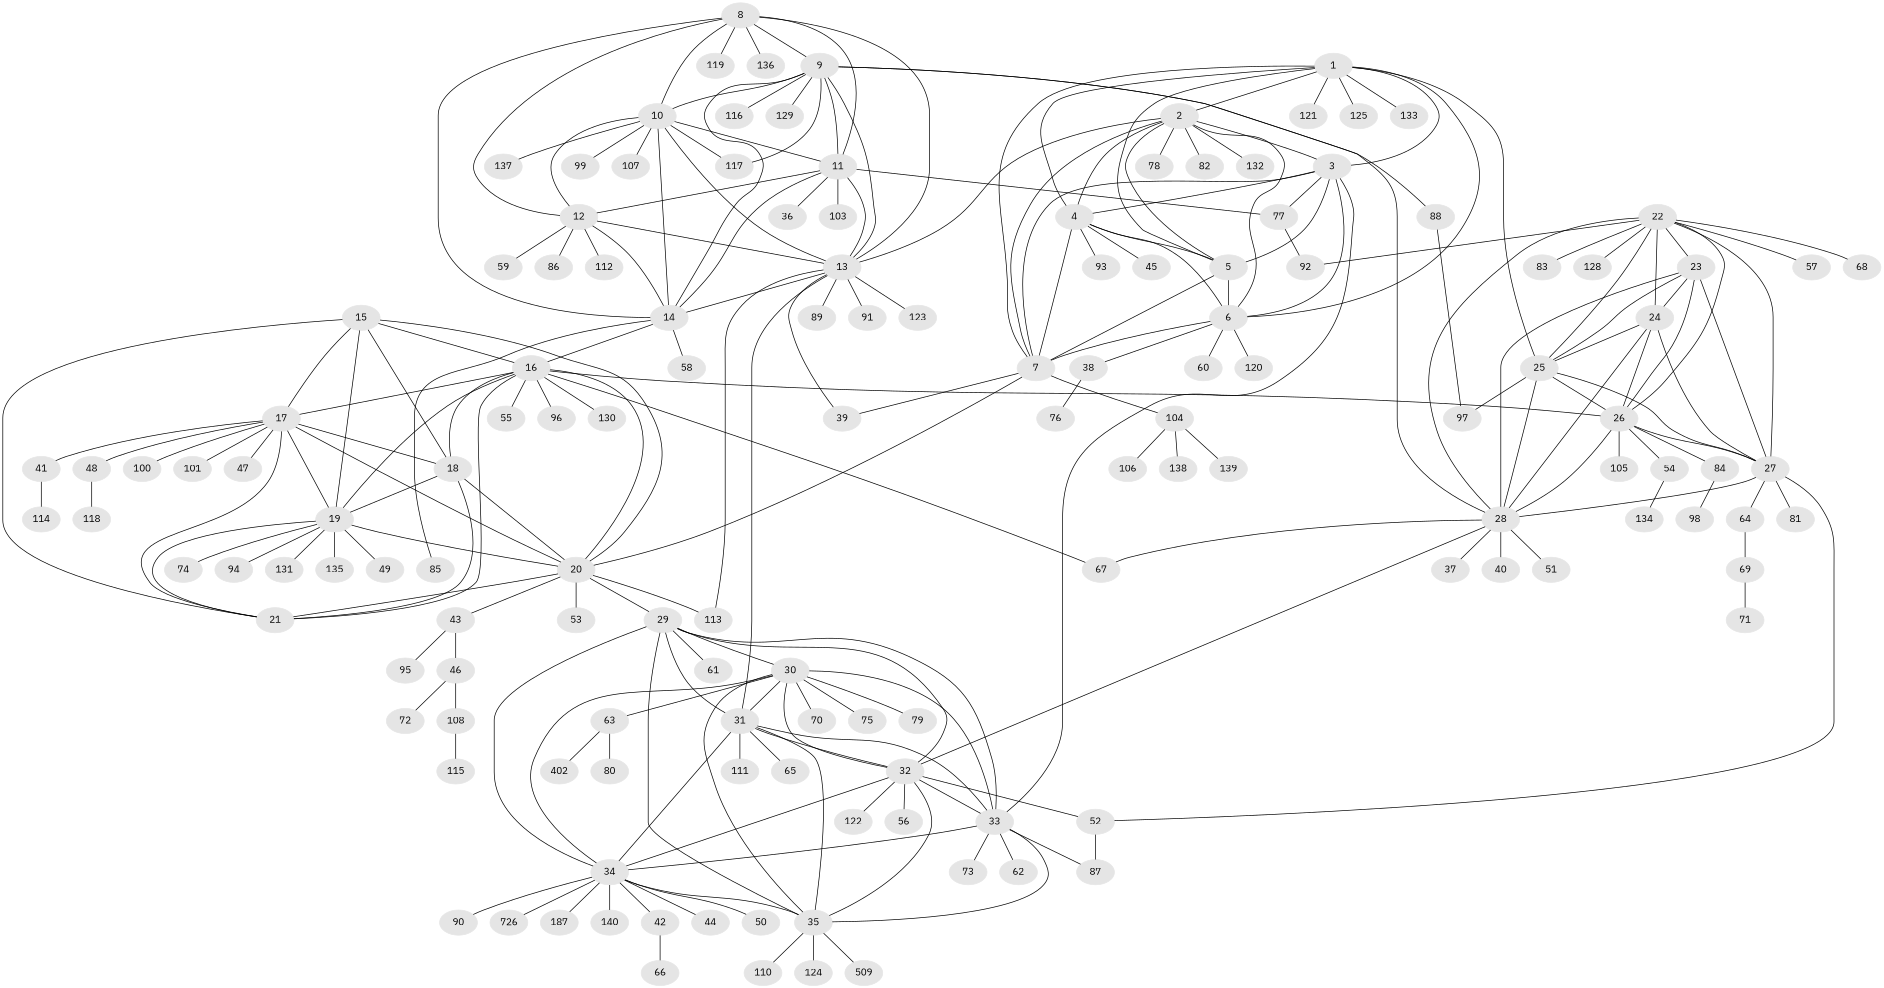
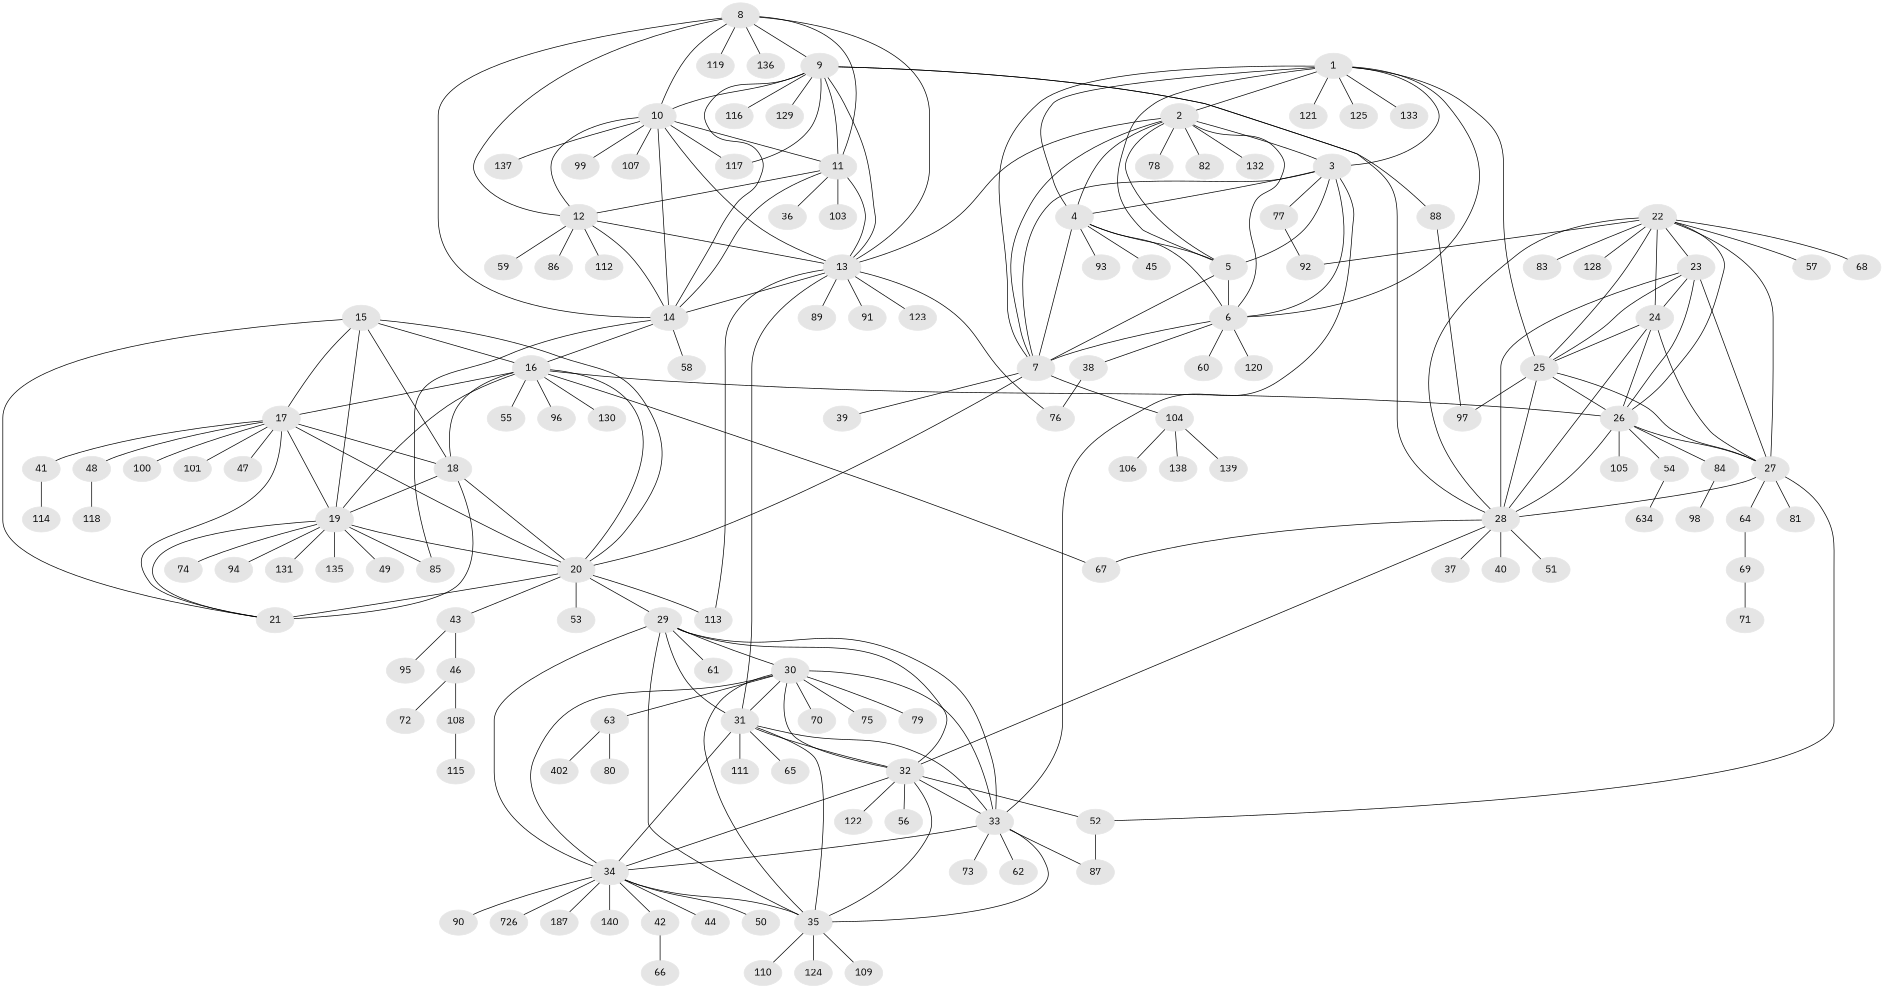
  graph {
    fontname="IBM Plex Sans"
    node [color=gray90 fontname="IBM Plex Sans" style=filled]
    edge [fontname="IBM Plex Sans"]
    1
    2
    3
    4
    5
    6
    7
    25
    121
    125
    133
    13
    78
    82
    132
    33
    77
    45
    93
    38
    60
    120
    20
    39
    104
    28
    26
    27
    97
    14
    31
    76
    89
    91
    113
    123
    34
    35
    62
    73
    87
    92
    21
    29
    43
    53
    106
    138
    139
    8
    9
    10
    11
    12
    119
    136
    88
    116
    129
    117
    99
    107
    137
    36
    103
    59
    86
    112
    16
    58
    85
    67
    32
    37
    40
    51
    65
    111
    17
    18
    19
    55
    96
    130
    15
    41
    47
    48
    100
    101
    49
    74
    94
    131
    135
    54
    84
    105
    114
    118
    30
    61
    46
    95
    22
    23
    24
    57
    68
    83
    128
    52
    64
    81
-   134
+   134 [label=634]
    98
    69
    56
    122
    63
    70
    75
    79
    42
    44
    50
    90
    n128 [label=726]
    n129 [label=187]
    140
-   109 [label=509]
+   109
    110
    124
    80
    n135 [label=402]
    66
    72
    108
    115
    71
    1 -- 2
    1 -- 3
    1 -- 4
    1 -- 5
    1 -- 6
    1 -- 7
    1 -- 25
    1 -- 121
    1 -- 125
    1 -- 133
    2 -- 3
    2 -- 4
    2 -- 5
    2 -- 6
    2 -- 7
    2 -- 13
    2 -- 78
    2 -- 82
    2 -- 132
    3 -- 4
    3 -- 5
    3 -- 6
    3 -- 7
    3 -- 33
    3 -- 77
    4 -- 5
    4 -- 6
    4 -- 7
    4 -- 45
    4 -- 93
    5 -- 6
    5 -- 7
    6 -- 7
    6 -- 38
    6 -- 60
    6 -- 120
    7 -- 20
    7 -- 39
    7 -- 104
    25 -- 28
    25 -- 26
    25 -- 27
    25 -- 97
    13 -- 14
    13 -- 31
-   13 -- 39
+   13 -- 76
    13 -- 89
    13 -- 91
    13 -- 113
    13 -- 123
    33 -- 34
    33 -- 35
    33 -- 62
    33 -- 73
    33 -- 87
    77 -- 92
    38 -- 76
    20 -- 113
    20 -- 21
    20 -- 29
    20 -- 43
    20 -- 53
    104 -- 106
    104 -- 138
    104 -- 139
    28 -- 67
    28 -- 32
    28 -- 37
    28 -- 40
    28 -- 51
    26 -- 28
    26 -- 27
    26 -- 54
    26 -- 84
    26 -- 105
    27 -- 28
    27 -- 52
    27 -- 64
    27 -- 81
    14 -- 16
    14 -- 58
    14 -- 85
    31 -- 33
    31 -- 34
    31 -- 35
    31 -- 32
    31 -- 65
    31 -- 111
    34 -- 35
    34 -- 42
    34 -- 44
    34 -- 50
    34 -- 90
    34 -- n128
    34 -- n129
    34 -- 140
    35 -- 109
    35 -- 110
    35 -- 124
    29 -- 33
    29 -- 31
    29 -- 34
    29 -- 35
    29 -- 32
    29 -- 30
    29 -- 61
    43 -- 46
    43 -- 95
    8 -- 13
    8 -- 14
    8 -- 9
    8 -- 10
    8 -- 11
    8 -- 12
    8 -- 119
    8 -- 136
    9 -- 13
    9 -- 28
    9 -- 14
    9 -- 10
    9 -- 11
    9 -- 88
    9 -- 116
    9 -- 129
    9 -- 117
    10 -- 13
    10 -- 14
    10 -- 11
    10 -- 12
    10 -- 117
    10 -- 99
    10 -- 107
    10 -- 137
    11 -- 13
-   11 -- 77
    11 -- 14
    11 -- 12
    11 -- 36
    11 -- 103
    12 -- 13
    12 -- 14
    12 -- 59
    12 -- 86
    12 -- 112
    88 -- 97
    16 -- 20
    16 -- 26
-   16 -- 21
    16 -- 67
    16 -- 17
    16 -- 18
    16 -- 19
    16 -- 55
    16 -- 96
    16 -- 130
    32 -- 33
    32 -- 34
    32 -- 35
    32 -- 52
    32 -- 56
    32 -- 122
    17 -- 20
    17 -- 21
    17 -- 18
    17 -- 19
    17 -- 41
    17 -- 47
    17 -- 48
    17 -- 100
    17 -- 101
    18 -- 20
    18 -- 21
    18 -- 19
    19 -- 20
    19 -- 21
+   19 -- 85
    19 -- 49
    19 -- 74
    19 -- 94
    19 -- 131
    19 -- 135
    15 -- 20
    15 -- 21
    15 -- 16
    15 -- 17
    15 -- 18
    15 -- 19
    41 -- 114
    48 -- 118
    54 -- 134
    84 -- 98
    30 -- 33
    30 -- 31
    30 -- 34
    30 -- 35
    30 -- 32
    30 -- 63
    30 -- 70
    30 -- 75
    30 -- 79
    46 -- 72
    46 -- 108
    22 -- 25
    22 -- 28
    22 -- 26
    22 -- 27
    22 -- 92
    22 -- 23
    22 -- 24
    22 -- 57
    22 -- 68
    22 -- 83
    22 -- 128
    23 -- 25
    23 -- 28
    23 -- 26
    23 -- 27
    23 -- 24
    24 -- 25
    24 -- 28
    24 -- 26
    24 -- 27
    52 -- 87
    64 -- 69
    69 -- 71
    63 -- 80
    63 -- n135
    42 -- 66
    108 -- 115
  }
